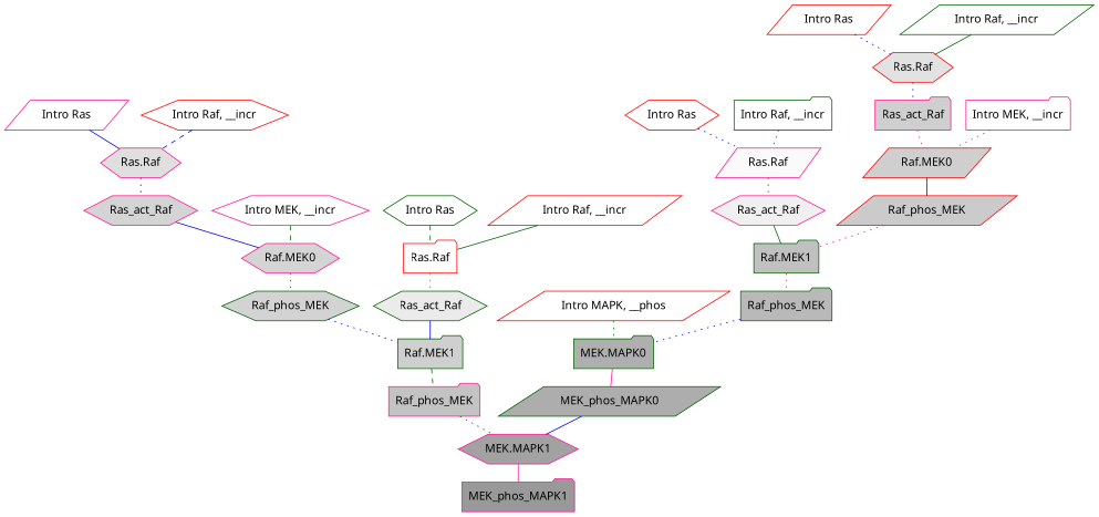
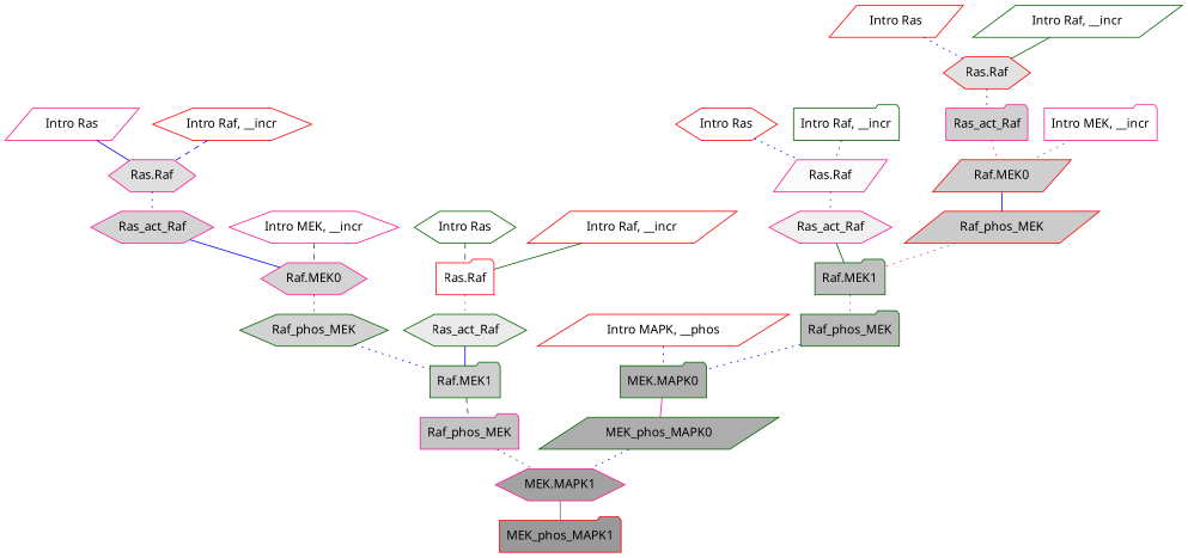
  digraph {
    rankdir=TB
    ranksep=0.30
    node [color=deeppink fillcolor="0.000 0.000 1.000" fontname="CMU Serif" shape=hexagon style=filled]
    edge [color=blue dir=none fontname="CMU Serif" style=dotted]
    n1 [label="Intro Ras" shape=parallelogram]
    n2 [fillcolor="0.000 0.000 0.875" label="Ras.Raf"]
    n3 [fillcolor="0.000 0.000 0.830" label=Ras_act_Raf]
    n4 [color=darkgreen label="Intro Ras"]
    n5 [color=red label="Ras.Raf" shape=folder]
    n6 [color=darkgreen fillcolor="0.000 0.000 0.919" label=Ras_act_Raf]
    n7 [color=red label="Intro Ras"]
    n8 [fillcolor="0.000 0.000 0.980" label="Ras.Raf" shape=parallelogram]
    n9 [fillcolor="0.000 0.000 0.941" label=Ras_act_Raf]
    n10 [color=red label="Intro Ras" shape=parallelogram]
    n11 [color=red fillcolor="0.000 0.000 0.885" label="Ras.Raf"]
    n12 [fillcolor="0.000 0.000 0.809" label=Ras_act_Raf shape=folder]
    n13 [color=darkgreen label="Intro Raf, __incr" shape=folder]
    n14 [color=darkgreen label="Intro Raf, __incr" shape=parallelogram]
    n15 [color=red label="Intro Raf, __incr"]
    n16 [color=red label="Intro Raf, __incr" shape=parallelogram]
    n17 [label="Intro MEK, __incr" shape=folder]
    n18 [color=red fillcolor="0.000 0.000 0.809" label="Raf.MEK0" shape=parallelogram]
    n19 [color=red fillcolor="0.000 0.000 0.793" label=Raf_phos_MEK shape=parallelogram]
    n20 [label="Intro MEK, __incr"]
    n21 [fillcolor="0.000 0.000 0.830" label="Raf.MEK0"]
    n22 [color=darkgreen fillcolor="0.000 0.000 0.828" label=Raf_phos_MEK]
    n23 [color=red label="Intro MAPK, __phos" shape=parallelogram]
    n24 [color=darkgreen fillcolor="0.000 0.000 0.687" label="MEK.MAPK0" shape=folder]
    n25 [color=darkgreen fillcolor="0.000 0.000 0.676" label=MEK_phos_MAPK0 shape=parallelogram]
    n26 [color=darkgreen fillcolor="0.000 0.000 0.809" label="Raf.MEK1" shape=folder]
    n27 [color=darkgreen fillcolor="0.000 0.000 0.751" label="Raf.MEK1" shape=folder]
    n28 [color=darkgreen fillcolor="0.000 0.000 0.723" label=Raf_phos_MEK shape=folder]
    n29 [fillcolor="0.000 0.000 0.764" label=Raf_phos_MEK shape=folder]
    n30 [fillcolor="0.000 0.000 0.636" label="MEK.MAPK1"]
-   n31 [fillcolor="0.000 0.000 0.600" label=MEK_phos_MAPK1 shape=folder]
+   n31 [color=red fillcolor="0.000 0.000 0.600" label=MEK_phos_MAPK1 shape=folder]
    n1 -> n2 [style=solid]
    n2 -> n3
    n3 -> n21 [style=solid]
    n4 -> n5 [color=darkgreen style=dashed]
    n5 -> n6 [color=gray40]
    n6 -> n26 [style=solid]
    n7 -> n8
    n8 -> n9 [color=darkgreen]
    n9 -> n27 [color=darkgreen style=solid]
    n10 -> n11
    n11 -> n12
    n12 -> n18 [color=deeppink]
    n13 -> n8 [color=darkgreen]
    n14 -> n11 [color=darkgreen style=solid]
    n15 -> n2 [style=dashed]
    n16 -> n5 [color=darkgreen style=solid]
    n17 -> n18 [color=gray40]
    n18 -> n19 [style=solid]
    n19 -> n27 [color=deeppink]
    n20 -> n21 [color=darkgreen style=dashed]
    n21 -> n22 [color=darkgreen]
    n22 -> n26
-   n23 -> n24 [color=darkgreen]
+   n23 -> n24
    n24 -> n25 [color=deeppink style=solid]
-   n25 -> n30 [style=solid]
+   n25 -> n30
    n26 -> n29 [color=darkgreen style=dashed]
    n27 -> n28 [color=deeppink]
    n28 -> n24
    n29 -> n30 [color=darkgreen]
-   n30 -> n31 [color=deeppink style=solid]
+   n30 -> n31 [color=gray40 style=solid]
  }
